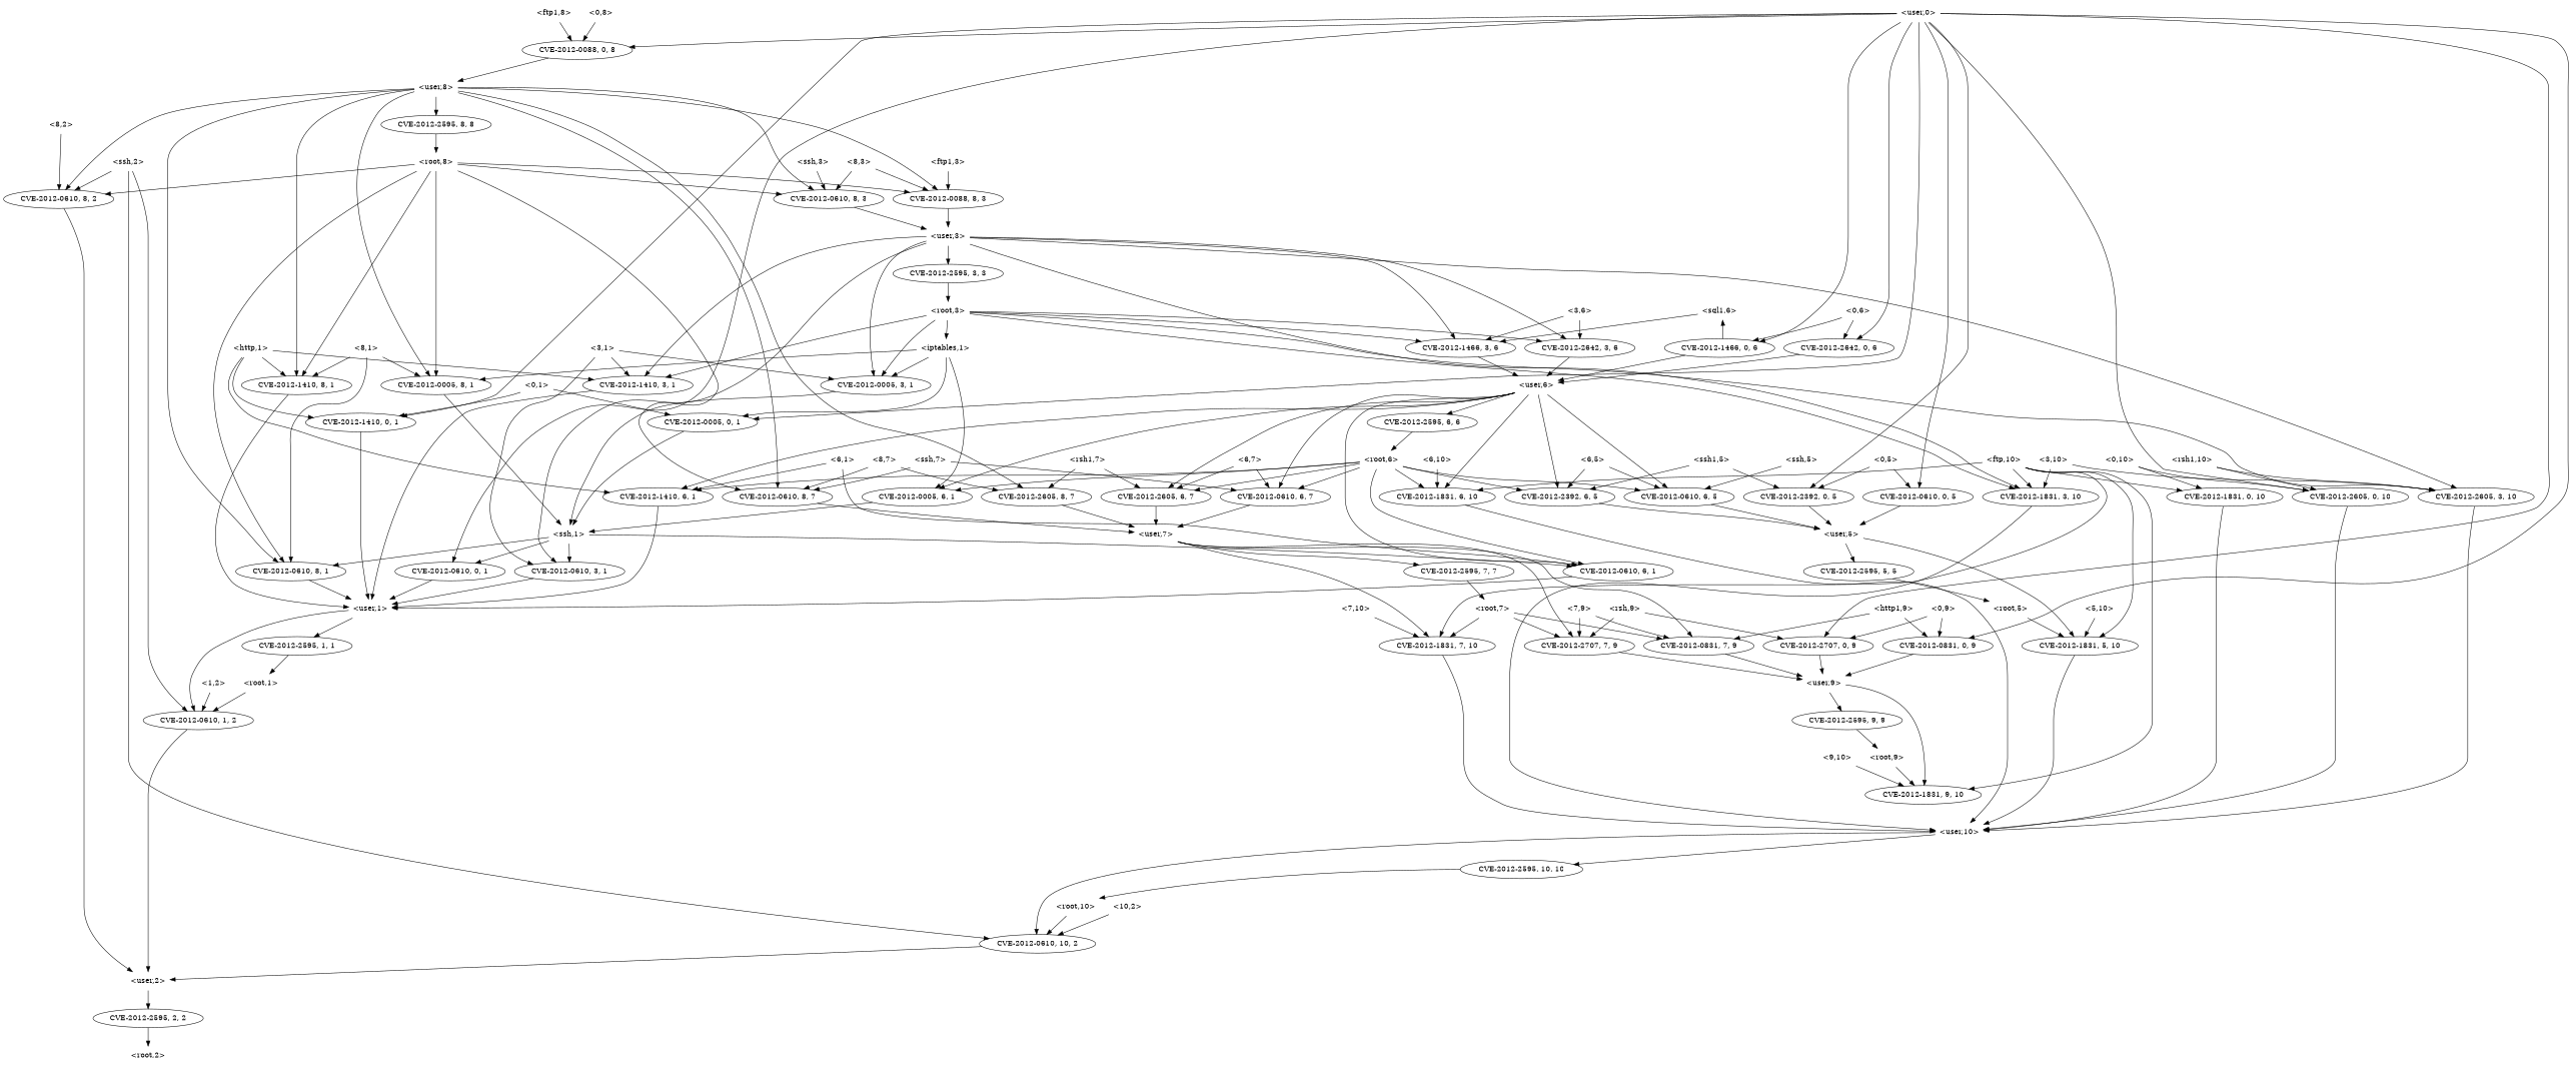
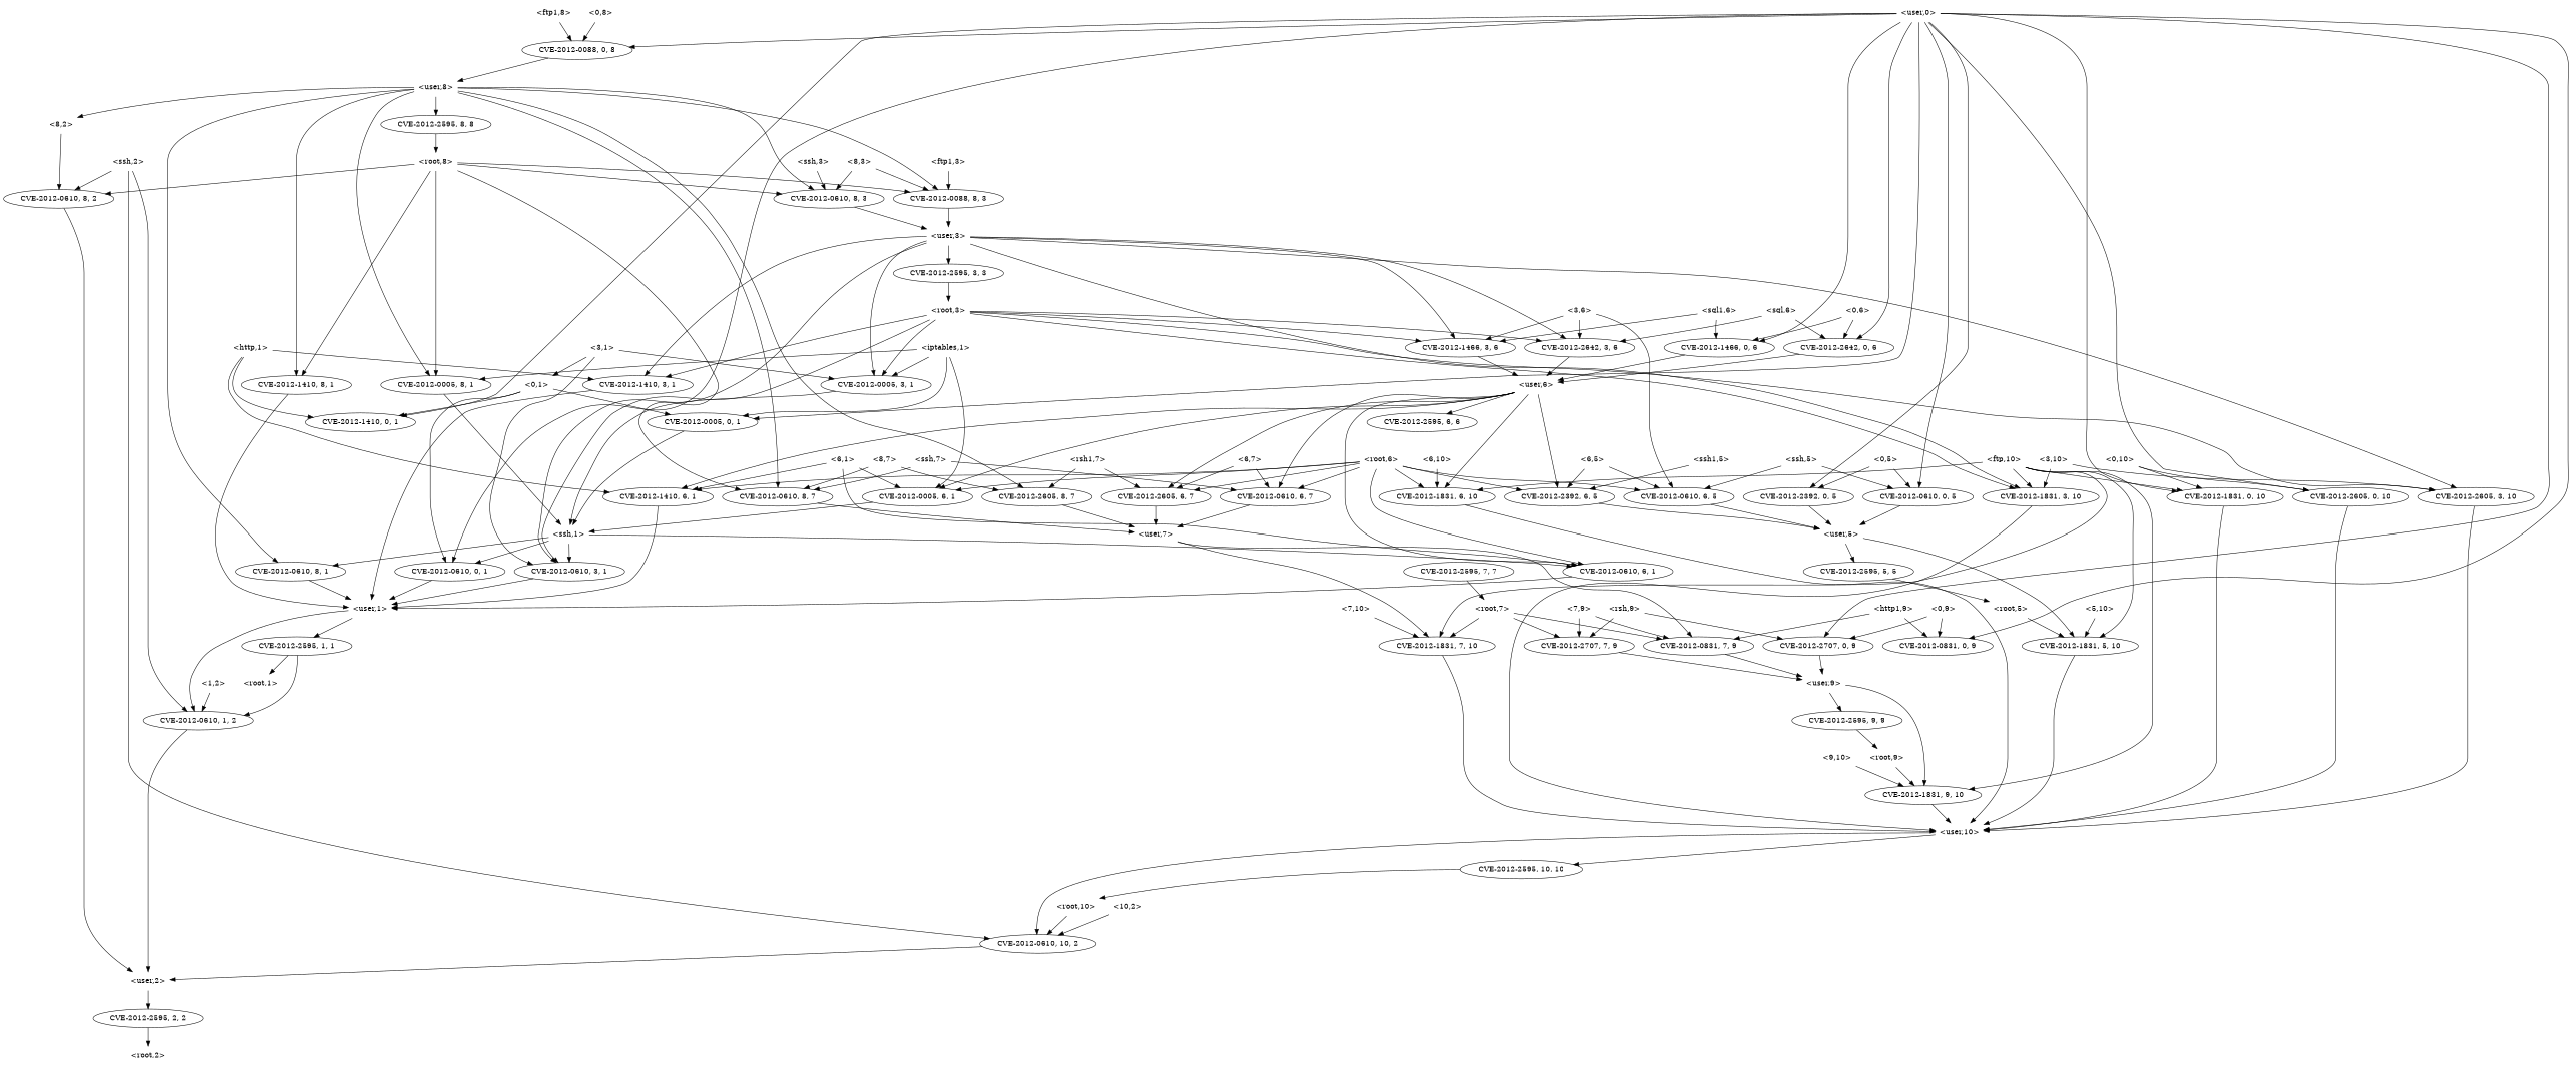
  strict digraph {
    node [shape=plaintext]
-   "<8,1>" [height=0.5 width=0.75]
    n2 [height=0.5 label=<CVE-2012-0005, 8, 1> width=2.4499 shape=""]
    n3 [height=0.5 label=<CVE-2012-0610, 8, 1> width=2.4499 shape=""]
    n4 [height=0.5 label=<CVE-2012-1410, 8, 1> width=2.4499 shape=""]
    "<ssh,1>" [height=0.5 width=0.84028]
    "<user,1>" [height=0.5 width=0.91667]
    n7 [height=0.5 label=<CVE-2012-0610, 3, 1> width=2.4499 shape=""]
    n8 [height=0.5 label=<CVE-2012-0610, 6, 1> width=2.4499 shape=""]
    n9 [height=0.5 label=<CVE-2012-0610, 0, 1> width=2.4499 shape=""]
    n10 [height=0.5 label=<CVE-2012-0610, 1, 2> width=2.4499 shape=""]
    n11 [height=0.5 label=<CVE-2012-2595, 1, 1> width=2.4499 shape=""]
    "<user,2>" [height=0.5 width=0.91667]
    "<root,1>" [height=0.5 width=0.89583]
    "<root,5>" [height=0.5 width=0.89583]
    n15 [height=0.5 label=<CVE-2012-1831, 5, 10> width=2.5686 shape=""]
    "<user,10>" [height=0.5 width=1.0069]
    n17 [height=0.5 label=<CVE-2012-0610, 10, 2> width=2.5686 shape=""]
    n18 [height=0.5 label=<CVE-2012-2595, 10, 10> width=2.7013 shape=""]
    "<root,10>" [height=0.5 width=1]
    n20 [height=0.5 label=<CVE-2012-2595, 3, 3> width=2.4499 shape=""]
    "<root,3>" [height=0.5 width=0.89583]
    n22 [height=0.5 label=<CVE-2012-2642, 3, 6> width=2.4499 shape=""]
    n23 [height=0.5 label=<CVE-2012-1466, 3, 6> width=2.4499 shape=""]
    n24 [height=0.5 label=<CVE-2012-1831, 3, 10> width=2.5686 shape=""]
    n25 [height=0.5 label=<CVE-2012-1410, 3, 1> width=2.4499 shape=""]
    n26 [height=0.5 label=<CVE-2012-2605, 3, 10> width=2.5686 shape=""]
    n27 [height=0.5 label=<CVE-2012-0005, 3, 1> width=2.4499 shape=""]
    "<user,6>" [height=0.5 width=0.91667]
    n29 [height=0.5 label=<CVE-2012-2605, 6, 7> width=2.4499 shape=""]
    n30 [height=0.5 label=<CVE-2012-2595, 6, 6> width=2.4499 shape=""]
    n31 [height=0.5 label=<CVE-2012-1410, 6, 1> width=2.4499 shape=""]
    n32 [height=0.5 label=<CVE-2012-2392, 6, 5> width=2.4499 shape=""]
    n33 [height=0.5 label=<CVE-2012-0005, 6, 1> width=2.4499 shape=""]
    n34 [height=0.5 label=<CVE-2012-0610, 6, 5> width=2.4499 shape=""]
    n35 [height=0.5 label=<CVE-2012-1831, 6, 10> width=2.5686 shape=""]
    n36 [height=0.5 label=<CVE-2012-0610, 6, 7> width=2.4499 shape=""]
    n37 [height=0.5 label=<CVE-2012-2642, 0, 6> width=2.4499 shape=""]
    "<user,7>" [height=0.5 width=0.91667]
    "<root,6>" [height=0.5 width=0.89583]
    "<user,5>" [height=0.5 width=0.91667]
    n41 [height=0.5 label=<CVE-2012-1831, 7, 10> width=2.5686 shape=""]
    n42 [height=0.5 label=<CVE-2012-2595, 7, 7> width=2.4499 shape=""]
    n43 [height=0.5 label=<CVE-2012-0831, 7, 9> width=2.4499 shape=""]
    n44 [height=0.5 label=<CVE-2012-2707, 7, 9> width=2.4499 shape=""]
    n45 [height=0.5 label=<CVE-2012-2595, 5, 5> width=2.4499 shape=""]
    n46 [height=0.5 label=<CVE-2012-2595, 2, 2> width=2.4499 shape=""]
    "<6,5>" [height=0.5 width=0.75]
    "<root,2>" [height=0.5 width=0.89583]
    "<user,9>" [height=0.5 width=0.91667]
    n50 [height=0.5 label=<CVE-2012-1831, 9, 10> width=2.5686 shape=""]
    n51 [height=0.5 label=<CVE-2012-2595, 9, 9> width=2.4499 shape=""]
    "<root,9>" [height=0.5 width=0.89583]
    "<3,6>" [height=0.5 width=0.75]
    "<5,10>" [height=0.5 width=0.78472]
    "<9,10>" [height=0.5 width=0.78472]
    "<0,6>" [height=0.5 width=0.75]
    n57 [height=0.5 label=<CVE-2012-1466, 0, 6> width=2.4499 shape=""]
    "<8,2>" [height=0.5 width=0.75]
    n59 [height=0.5 label=<CVE-2012-0610, 8, 2> width=2.4499 shape=""]
    "<ftp,10>" [height=0.5 width=0.89583]
    n61 [height=0.5 label=<CVE-2012-1831, 0, 10> width=2.5686 shape=""]
    "<user,8>" [height=0.5 width=0.91667]
    n63 [height=0.5 label=<CVE-2012-0610, 8, 3> width=2.4499 shape=""]
    n64 [height=0.5 label=<CVE-2012-2605, 8, 7> width=2.4499 shape=""]
    n65 [height=0.5 label=<CVE-2012-0088, 8, 3> width=2.4499 shape=""]
    n66 [height=0.5 label=<CVE-2012-0610, 8, 7> width=2.4499 shape=""]
    n67 [height=0.5 label=<CVE-2012-2595, 8, 8> width=2.4499 shape=""]
    "<user,3>" [height=0.5 width=0.91667]
    "<root,8>" [height=0.5 width=0.89583]
    "<root,7>" [height=0.5 width=0.89583]
    "<user,0>" [height=0.5 width=0.91667]
    n72 [height=0.5 label=<CVE-2012-0610, 0, 5> width=2.4499 shape=""]
    n73 [height=0.5 label=<CVE-2012-0831, 0, 9> width=2.4499 shape=""]
    n74 [height=0.5 label=<CVE-2012-2707, 0, 9> width=2.4499 shape=""]
    n75 [height=0.5 label=<CVE-2012-2392, 0, 5> width=2.4499 shape=""]
    n76 [height=0.5 label=<CVE-2012-0005, 0, 1> width=2.4499 shape=""]
    n77 [height=0.5 label=<CVE-2012-2605, 0, 10> width=2.5686 shape=""]
    n78 [height=0.5 label=<CVE-2012-0088, 0, 8> width=2.4499 shape=""]
    n79 [height=0.5 label=<CVE-2012-1410, 0, 1> width=2.4499 shape=""]
    "<0,10>" [height=0.5 width=0.78472]
    "<0,1>" [height=0.5 width=0.75]
    "<ssh,7>" [height=0.5 width=0.84028]
    "<http,1>" [height=0.5 width=0.89583]
    "<iptables,1>" [height=0.5 width=1.1944]
    "<ssh1,5>" [height=0.5 width=0.94444]
    "<6,10>" [height=0.5 width=0.78472]
    "<0,8>" [height=0.5 width=0.75]
    "<10,2>" [height=0.5 width=0.78472]
    "<ftp1,3>" [height=0.5 width=0.89583]
    "<0,9>" [height=0.5 width=0.75]
    "<8,3>" [height=0.5 width=0.75]
    "<ssh,5>" [height=0.5 width=0.84028]
    "<6,1>" [height=0.5 width=0.75]
    "<rsh,9>" [height=0.5 width=0.81944]
    "<ssh,2>" [height=0.5 width=0.84028]
    "<7,10>" [height=0.5 width=0.78472]
    "<rsh1,7>" [height=0.5 width=0.92361]
-   "<rsh1,10>" [height=0.5 width=1.0278]
+   "<sql,6>" [height=0.5 width=0.8125]
    "<3,1>" [height=0.5 width=0.75]
    "<0,5>" [height=0.5 width=0.75]
    "<ssh,3>" [height=0.5 width=0.84028]
    "<sql1,6>" [height=0.5 width=0.91667]
    "<6,7>" [height=0.5 width=0.75]
    "<ftp1,8>" [height=0.5 width=0.89583]
    "<http1,9>" [height=0.5 width=0.97917]
    "<7,9>" [height=0.5 width=0.75]
    "<3,10>" [height=0.5 width=0.78472]
    "<1,2>" [height=0.5 width=0.75]
    "<8,7>" [height=0.5 width=0.75]
-   "<8,1>" -> n2
-   "<8,1>" -> n3
-   "<8,1>" -> n4
    n2 -> "<ssh,1>"
    n3 -> "<user,1>"
    n4 -> "<user,1>"
    "<ssh,1>" -> n3
    "<ssh,1>" -> n7
    "<ssh,1>" -> n8
    "<ssh,1>" -> n9
    "<user,1>" -> n10
    "<user,1>" -> n11
    n7 -> "<user,1>"
    n8 -> "<user,1>"
    n9 -> "<user,1>"
    n10 -> "<user,2>"
    n11 -> "<root,1>"
    "<user,2>" -> n46
-   "<root,1>" -> n10
+   n11 -> n10
    "<root,5>" -> n15
    n15 -> "<user,10>"
    "<user,10>" -> n17
    "<user,10>" -> n18
    n17 -> "<user,2>"
    n18 -> "<root,10>"
    "<root,10>" -> n17
    n20 -> "<root,3>"
-   "<root,3>" -> "<iptables,1>"
+   "<root,3>" -> n7
    "<root,3>" -> n22
    "<root,3>" -> n23
    "<root,3>" -> n24
    "<root,3>" -> n25
    "<root,3>" -> n26
    "<root,3>" -> n27
    n22 -> "<user,6>"
    n23 -> "<user,6>"
    n24 -> "<user,10>"
    n25 -> "<user,1>"
    n26 -> "<user,10>"
    n27 -> "<ssh,1>"
    "<user,6>" -> n8
    "<user,6>" -> n29
    "<user,6>" -> n30
    "<user,6>" -> n31
    "<user,6>" -> n32
    "<user,6>" -> n33
-   "<user,6>" -> n34
+   "<3,6>" -> n34
    "<user,6>" -> n35
    "<user,6>" -> n36
    n29 -> "<user,7>"
-   n30 -> "<root,6>"
    n31 -> "<user,1>"
    n32 -> "<user,5>"
    n33 -> "<ssh,1>"
    n34 -> "<user,5>"
    n35 -> "<user,10>"
    n36 -> "<user,7>"
    n37 -> "<user,6>"
    "<user,7>" -> n41
-   "<user,7>" -> n42
    "<user,7>" -> n43
-   "<user,7>" -> n44
    "<root,6>" -> n8
    "<root,6>" -> n29
    "<root,6>" -> n31
    "<root,6>" -> n32
    "<root,6>" -> n33
    "<root,6>" -> n34
    "<root,6>" -> n35
    "<root,6>" -> n36
    "<user,5>" -> n15
    "<user,5>" -> n45
    n41 -> "<user,10>"
    n42 -> "<root,7>"
    n43 -> "<user,9>"
    n44 -> "<user,9>"
    n45 -> "<root,5>"
    n46 -> "<root,2>"
    "<6,5>" -> n32
    "<6,5>" -> n34
    "<user,9>" -> n50
    "<user,9>" -> n51
+   n50 -> "<user,10>"
    n51 -> "<root,9>"
    "<root,9>" -> n50
    "<3,6>" -> n22
    "<3,6>" -> n23
    "<5,10>" -> n15
    "<9,10>" -> n50
    "<0,6>" -> n37
    "<0,6>" -> n57
    n57 -> "<user,6>"
    "<8,2>" -> n59
    n59 -> "<user,2>"
    "<ftp,10>" -> n15
    "<ftp,10>" -> n24
    "<ftp,10>" -> n35
    "<ftp,10>" -> n41
    "<ftp,10>" -> n50
    "<ftp,10>" -> n61
    n61 -> "<user,10>"
    "<user,8>" -> n2
    "<user,8>" -> n3
    "<user,8>" -> n4
-   "<user,8>" -> n59
+   "<user,8>" -> "<8,2>"
    "<user,8>" -> n63
    "<user,8>" -> n64
    "<user,8>" -> n65
    "<user,8>" -> n66
    "<user,8>" -> n67
    n63 -> "<user,3>"
    n64 -> "<user,7>"
    n65 -> "<user,3>"
    n66 -> "<user,7>"
    n67 -> "<root,8>"
    "<user,3>" -> n7
    "<user,3>" -> n20
    "<user,3>" -> n22
    "<user,3>" -> n23
    "<user,3>" -> n24
    "<user,3>" -> n25
    "<user,3>" -> n26
    "<user,3>" -> n27
    "<root,8>" -> n2
-   "<root,8>" -> n3
    "<root,8>" -> n4
    "<root,8>" -> n59
    "<root,8>" -> n63
    "<root,8>" -> n65
    "<root,8>" -> n66
    "<root,7>" -> n41
    "<root,7>" -> n43
    "<root,7>" -> n44
    "<user,0>" -> n9
    "<user,0>" -> n37
    "<user,0>" -> n57
+   "<user,0>" -> n61
    "<user,0>" -> n72
    "<user,0>" -> n73
    "<user,0>" -> n74
    "<user,0>" -> n75
    "<user,0>" -> n76
    "<user,0>" -> n77
    "<user,0>" -> n78
    "<user,0>" -> n79
    n72 -> "<user,5>"
-   n73 -> "<user,9>"
    n74 -> "<user,9>"
    n75 -> "<user,5>"
    n76 -> "<ssh,1>"
    n77 -> "<user,10>"
    n78 -> "<user,8>"
-   n79 -> "<user,1>"
    "<0,10>" -> n61
    "<0,10>" -> n77
+   "<0,1>" -> n9
    "<0,1>" -> n76
    "<0,1>" -> n79
    "<ssh,7>" -> n36
    "<ssh,7>" -> n66
-   "<http,1>" -> n4
    "<http,1>" -> n25
    "<http,1>" -> n31
    "<http,1>" -> n79
    "<iptables,1>" -> n2
    "<iptables,1>" -> n27
    "<iptables,1>" -> n33
    "<iptables,1>" -> n76
    "<ssh1,5>" -> n32
-   "<ssh1,5>" -> n75
    "<6,10>" -> n35
    "<0,8>" -> n78
    "<10,2>" -> n17
    "<ftp1,3>" -> n65
    "<0,9>" -> n73
    "<0,9>" -> n74
    "<8,3>" -> n63
    "<8,3>" -> n65
    "<ssh,5>" -> n34
+   "<ssh,5>" -> n72
    "<6,1>" -> n8
    "<6,1>" -> n31
+   "<6,1>" -> n33
    "<rsh,9>" -> n44
    "<rsh,9>" -> n74
    "<ssh,2>" -> n10
    "<ssh,2>" -> n17
    "<ssh,2>" -> n59
    "<7,10>" -> n41
    "<rsh1,7>" -> n29
    "<rsh1,7>" -> n64
-   "<rsh1,10>" -> n26
-   "<rsh1,10>" -> n77
+   "<sql,6>" -> n22
+   "<sql,6>" -> n37
    "<3,1>" -> n7
-   "<3,1>" -> n25
+   "<3,1>" -> "<0,1>"
    "<3,1>" -> n27
    "<0,5>" -> n72
    "<0,5>" -> n75
    "<ssh,3>" -> n63
    "<sql1,6>" -> n23
-   n57 -> "<sql1,6>"
+   "<sql1,6>" -> n57
    "<6,7>" -> n29
    "<6,7>" -> n36
    "<ftp1,8>" -> n78
    "<http1,9>" -> n43
    "<http1,9>" -> n73
    "<7,9>" -> n43
    "<7,9>" -> n44
    "<3,10>" -> n24
    "<3,10>" -> n26
    "<1,2>" -> n10
    "<8,7>" -> n64
    "<8,7>" -> n66
  }
